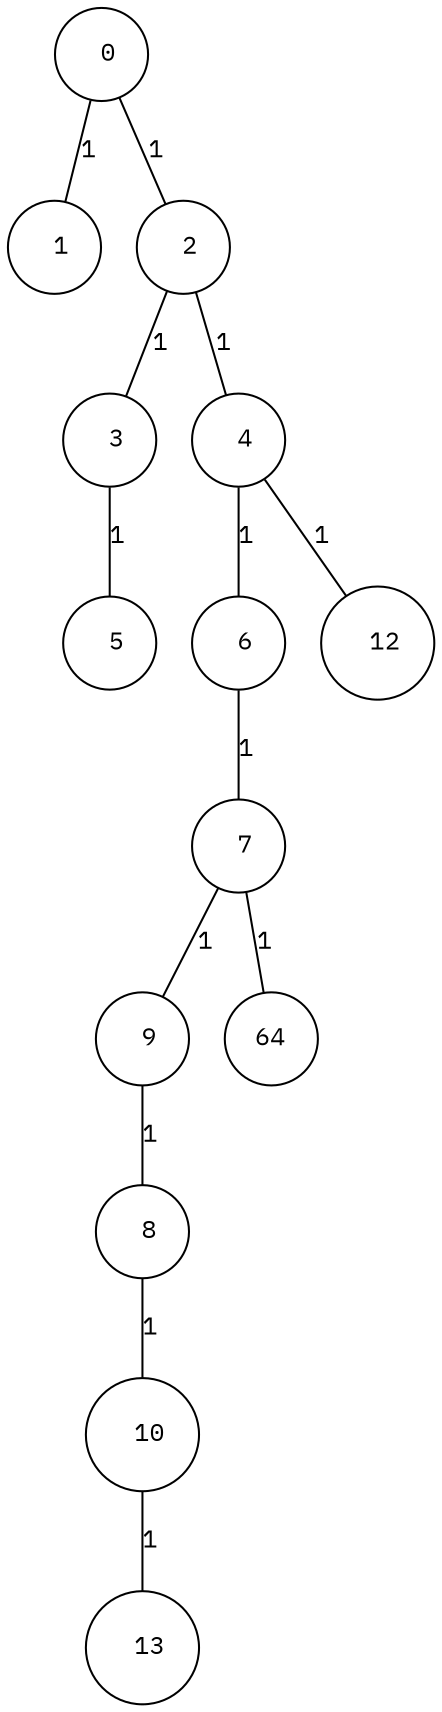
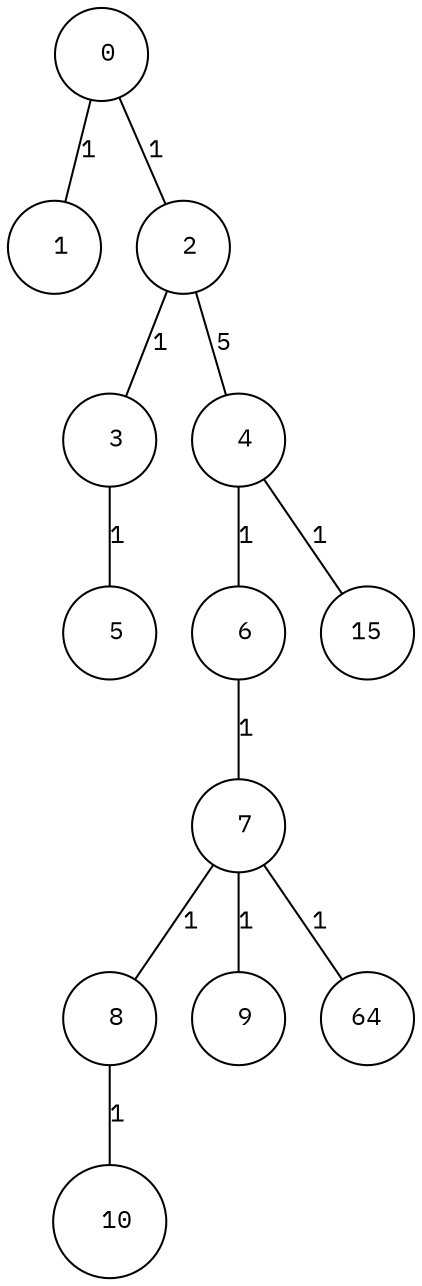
  graph {
    fixedsize="true;"
    fontname="IBM Plex Mono"
    node [color=black fontname="IBM Plex Mono" fontsize=12 hight=.12 shape=circle]
    edge [fontname="IBM Plex Mono" fontsize=12]
    n1 [label=" 0" width=.12]
    n2 [label=" 1" width=.12]
    n3 [label=" 2" width=.12]
    n4 [label=" 3" width=.12]
    n5 [label=" 4" width=.12]
    n6 [label=" 5" width=.12]
    n7 [label=" 6" width=.12]
-   n8 [label=" 12" width=.12]
+   n8 [label=15 width=.12]
    n9 [label=" 7" width=.12]
    n10 [label=" 8" width=.12]
    n11 [label=" 9" width=.12]
    n12 [label=64 width=.12]
    n13 [label=" 10" width=.12]
-   n14 [label=" 13" width=.12]
    n1 -- n2 [label=1]
    n1 -- n3 [label=1]
    n3 -- n4 [label=1]
-   n3 -- n5 [label=1]
+   n3 -- n5 [label=5]
    n4 -- n6 [label=1]
    n5 -- n7 [label=1]
    n5 -- n8 [label=1]
    n7 -- n9 [label=1]
-   n11 -- n10 [label=1]
+   n9 -- n10 [label=1]
    n9 -- n11 [label=1]
    n9 -- n12 [label=1]
    n10 -- n13 [label=1]
-   n13 -- n14 [label=1]
  }
